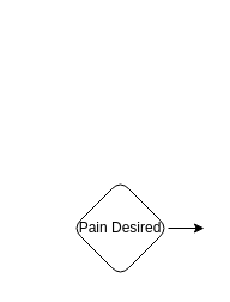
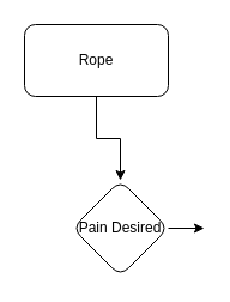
  <mxCell id="0" />
  <mxCell id="1" parent="0" />
+ <mxCell id="2" value="" style="edgeStyle=orthogonalEdgeStyle;rounded=0;orthogonalLoop=1;jettySize=auto;html=1;" edge="1" parent="1" source="3" target="5"><mxGeometry relative="1" as="geometry" /></mxCell>
+ <mxCell id="3" value="Rope" style="rounded=1;whiteSpace=wrap;html=1;" vertex="1" parent="1"><mxGeometry x="20" y="20" width="120" height="60" as="geometry" /></mxCell>
  <mxCell id="4" style="edgeStyle=orthogonalEdgeStyle;rounded=0;orthogonalLoop=1;jettySize=auto;html=1;exitX=1;exitY=0.5;exitDx=0;exitDy=0;exitPerimeter=0;" edge="1" parent="1" source="5"><mxGeometry relative="1" as="geometry"><mxPoint x="170" y="190" as="targetPoint" /><Array as="points" /></mxGeometry></mxCell>
  <mxCell id="5" value="Pain Desired" style="rhombus;whiteSpace=wrap;html=1;rounded=1;" vertex="1" parent="1"><mxGeometry x="60" y="150" width="80" height="80" as="geometry" /></mxCell>
